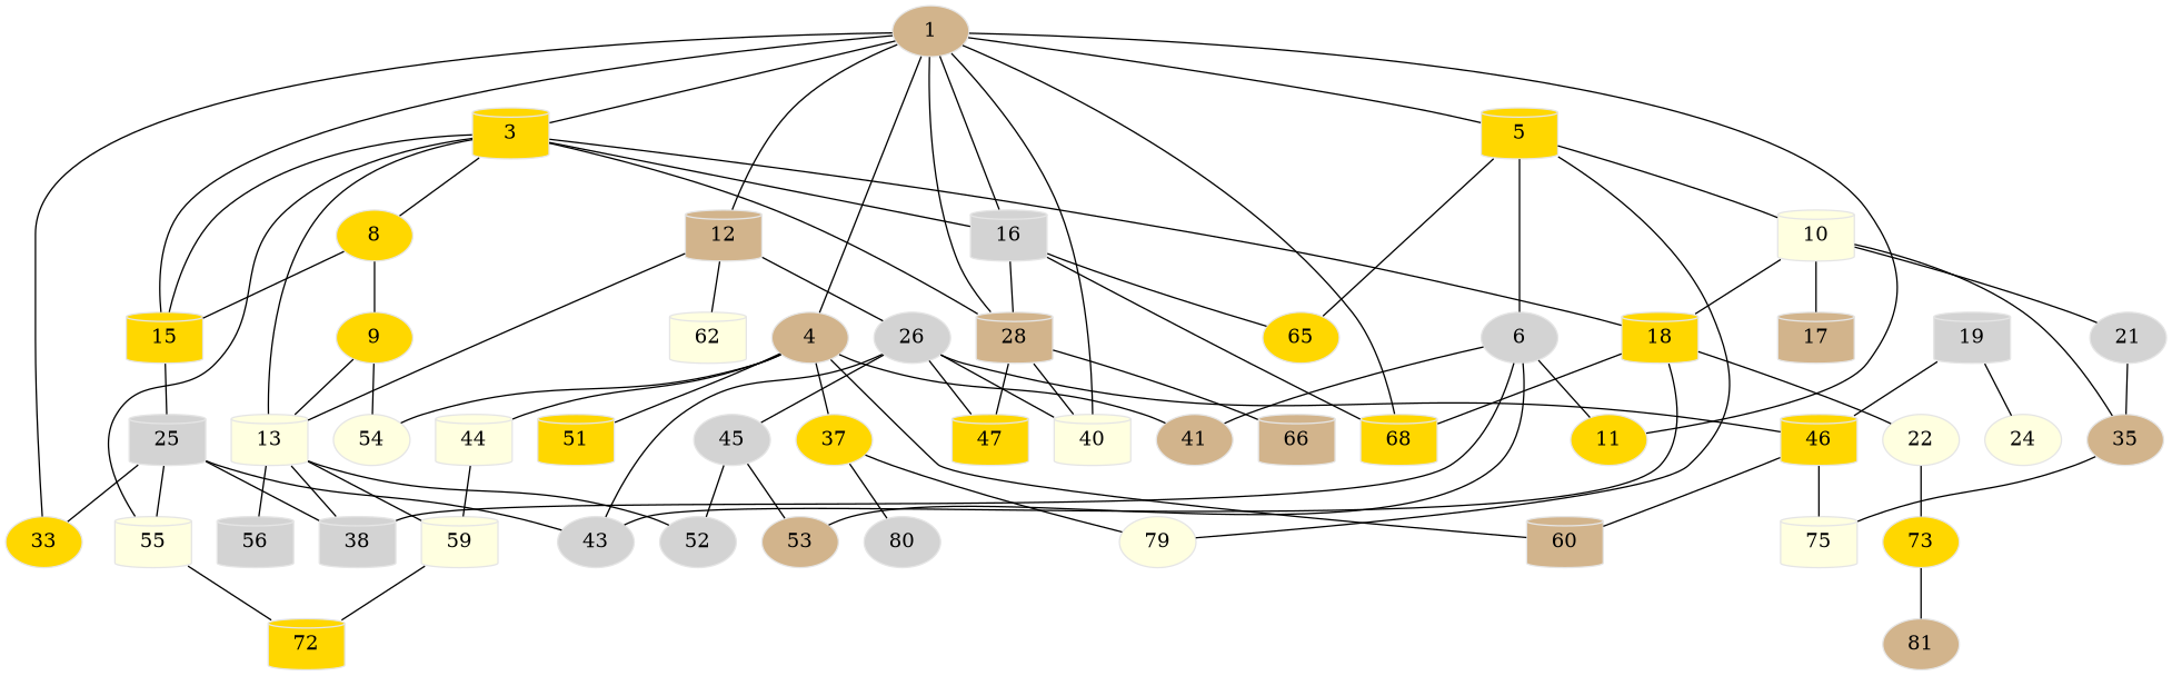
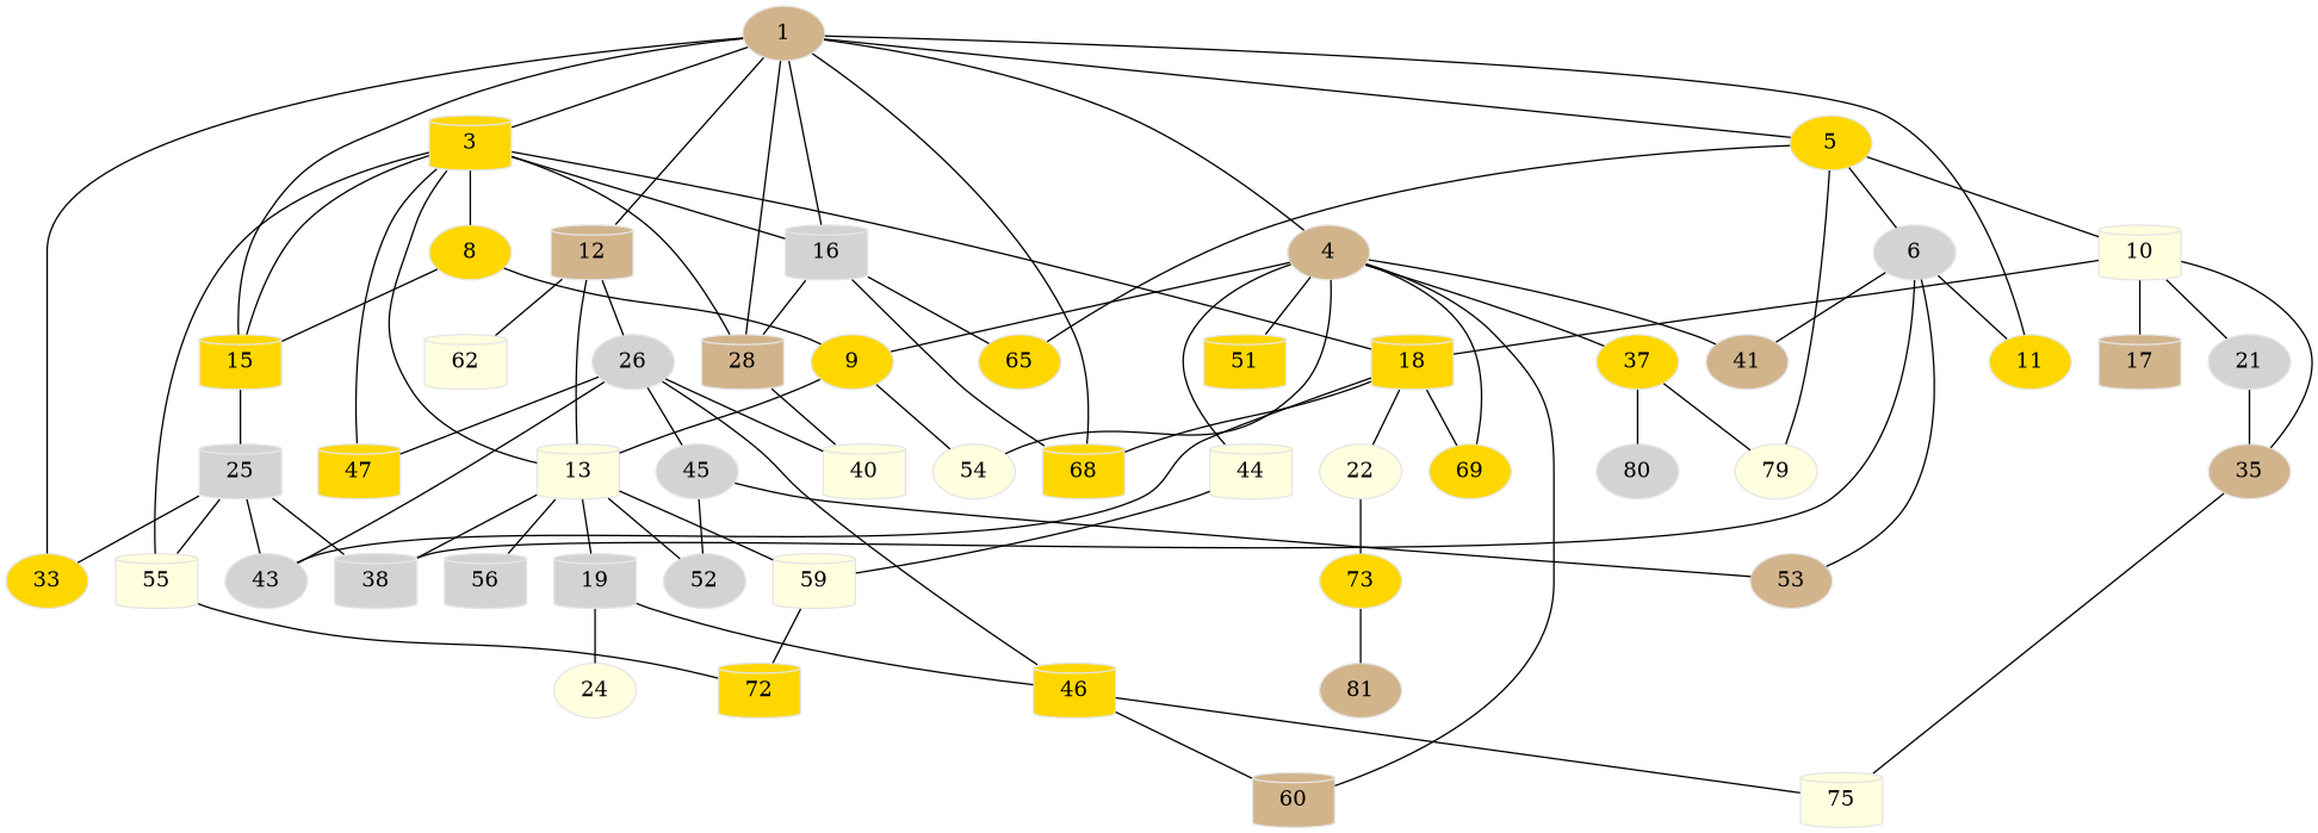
  graph {
    node [color=gray90 fillcolor=gold shape=cylinder style=filled]
    1 [fillcolor=tan shape=ellipse super="+2"]
    3 [super="+14"]
    4 [fillcolor=tan shape=ellipse super="+27"]
-   5 [super="+7"]
+   5 [shape=ellipse super="+7"]
    11 [shape=ellipse]
    12 [fillcolor=tan]
    15 [super="+20"]
    16 [fillcolor=lightgrey super="+67"]
    28 [fillcolor=tan super="+58"]
    n10 [fillcolor=lightyellow label=40 super="+32"]
    33 [shape=ellipse]
    68 [super="+76"]
    8 [shape=ellipse]
    13 [fillcolor=lightyellow super="+39"]
    18 [super="+42"]
    47 [super="+71"]
    55 [fillcolor=lightyellow super="+74"]
    9 [shape=ellipse super="+61"]
    37 [shape=ellipse super="+50"]
    41 [fillcolor=tan shape=ellipse super="+77"]
    44 [fillcolor=lightyellow super="+49"]
    51
    54 [fillcolor=lightyellow shape=ellipse super="+63"]
    60 [fillcolor=tan super="+70"]
+   69 [shape=ellipse]
    6 [fillcolor=lightgrey shape=ellipse super="+40"]
    10 [fillcolor=lightyellow super="+31"]
    65 [shape=ellipse]
    79 [fillcolor=lightyellow shape=ellipse]
    26 [fillcolor=lightgrey shape=ellipse super="+29"]
    62 [fillcolor=lightyellow]
    25 [fillcolor=lightgrey super="+36"]
-   66 [fillcolor=tan]
    38 [fillcolor=lightgrey super="+57"]
    19 [fillcolor=lightgrey super="+34"]
    52 [fillcolor=lightgrey shape=ellipse]
    56 [fillcolor=lightgrey]
    59 [fillcolor=lightyellow]
    22 [fillcolor=lightyellow shape=ellipse super="+23"]
    43 [fillcolor=lightgrey shape=ellipse]
    72
    80 [fillcolor=lightgrey shape=ellipse]
    53 [fillcolor=tan shape=ellipse super="+82"]
    17 [fillcolor=tan]
    21 [fillcolor=lightgrey shape=ellipse]
    35 [fillcolor=tan shape=ellipse super="+78"]
    75 [fillcolor=lightyellow]
    46 [super="+64"]
    45 [fillcolor=lightgrey shape=ellipse super="+48"]
    24 [fillcolor=lightyellow shape=ellipse]
    73 [shape=ellipse]
    81 [fillcolor=tan shape=ellipse]
    1 -- 3
    1 -- 4
    1 -- 5
    1 -- 11
    1 -- 12
    1 -- 15
    1 -- 16
    1 -- 28
-   1 -- n10
    1 -- 33
    1 -- 68
    3 -- 15
    3 -- 16
    3 -- 28
    3 -- 8
    3 -- 13
    3 -- 18
-   28 -- 47
+   3 -- 47
    3 -- 55
+   4 -- 9
    4 -- 37
    4 -- 41
    4 -- 44
    4 -- 51
    4 -- 54
    4 -- 60
+   4 -- 69
    5 -- 6
    5 -- 10
    5 -- 65
    5 -- 79
    12 -- 13
    12 -- 26
    12 -- 62
    15 -- 25 [weight=2]
    16 -- 28
    16 -- 68
    16 -- 65
    28 -- n10
-   28 -- 66
    8 -- 15
    8 -- 9
    13 -- 38
+   13 -- 19
    13 -- 52
    13 -- 56
    13 -- 59
    18 -- 68
+   18 -- 69
    18 -- 22
    18 -- 43
    55 -- 72
    9 -- 13
    9 -- 54
    37 -- 79
    37 -- 80
    44 -- 59
    6 -- 11
    6 -- 41
    6 -- 38
    6 -- 53
    10 -- 18
    10 -- 17
    10 -- 21
    10 -- 35
    26 -- n10
    26 -- 47
    26 -- 43
    26 -- 46
    26 -- 45
    25 -- 33
    25 -- 55
    25 -- 38
    25 -- 43
    19 -- 46
    19 -- 24
    59 -- 72
    22 -- 73
    21 -- 35
    35 -- 75
    46 -- 60
    46 -- 75
    45 -- 52
    45 -- 53
    73 -- 81
  }
